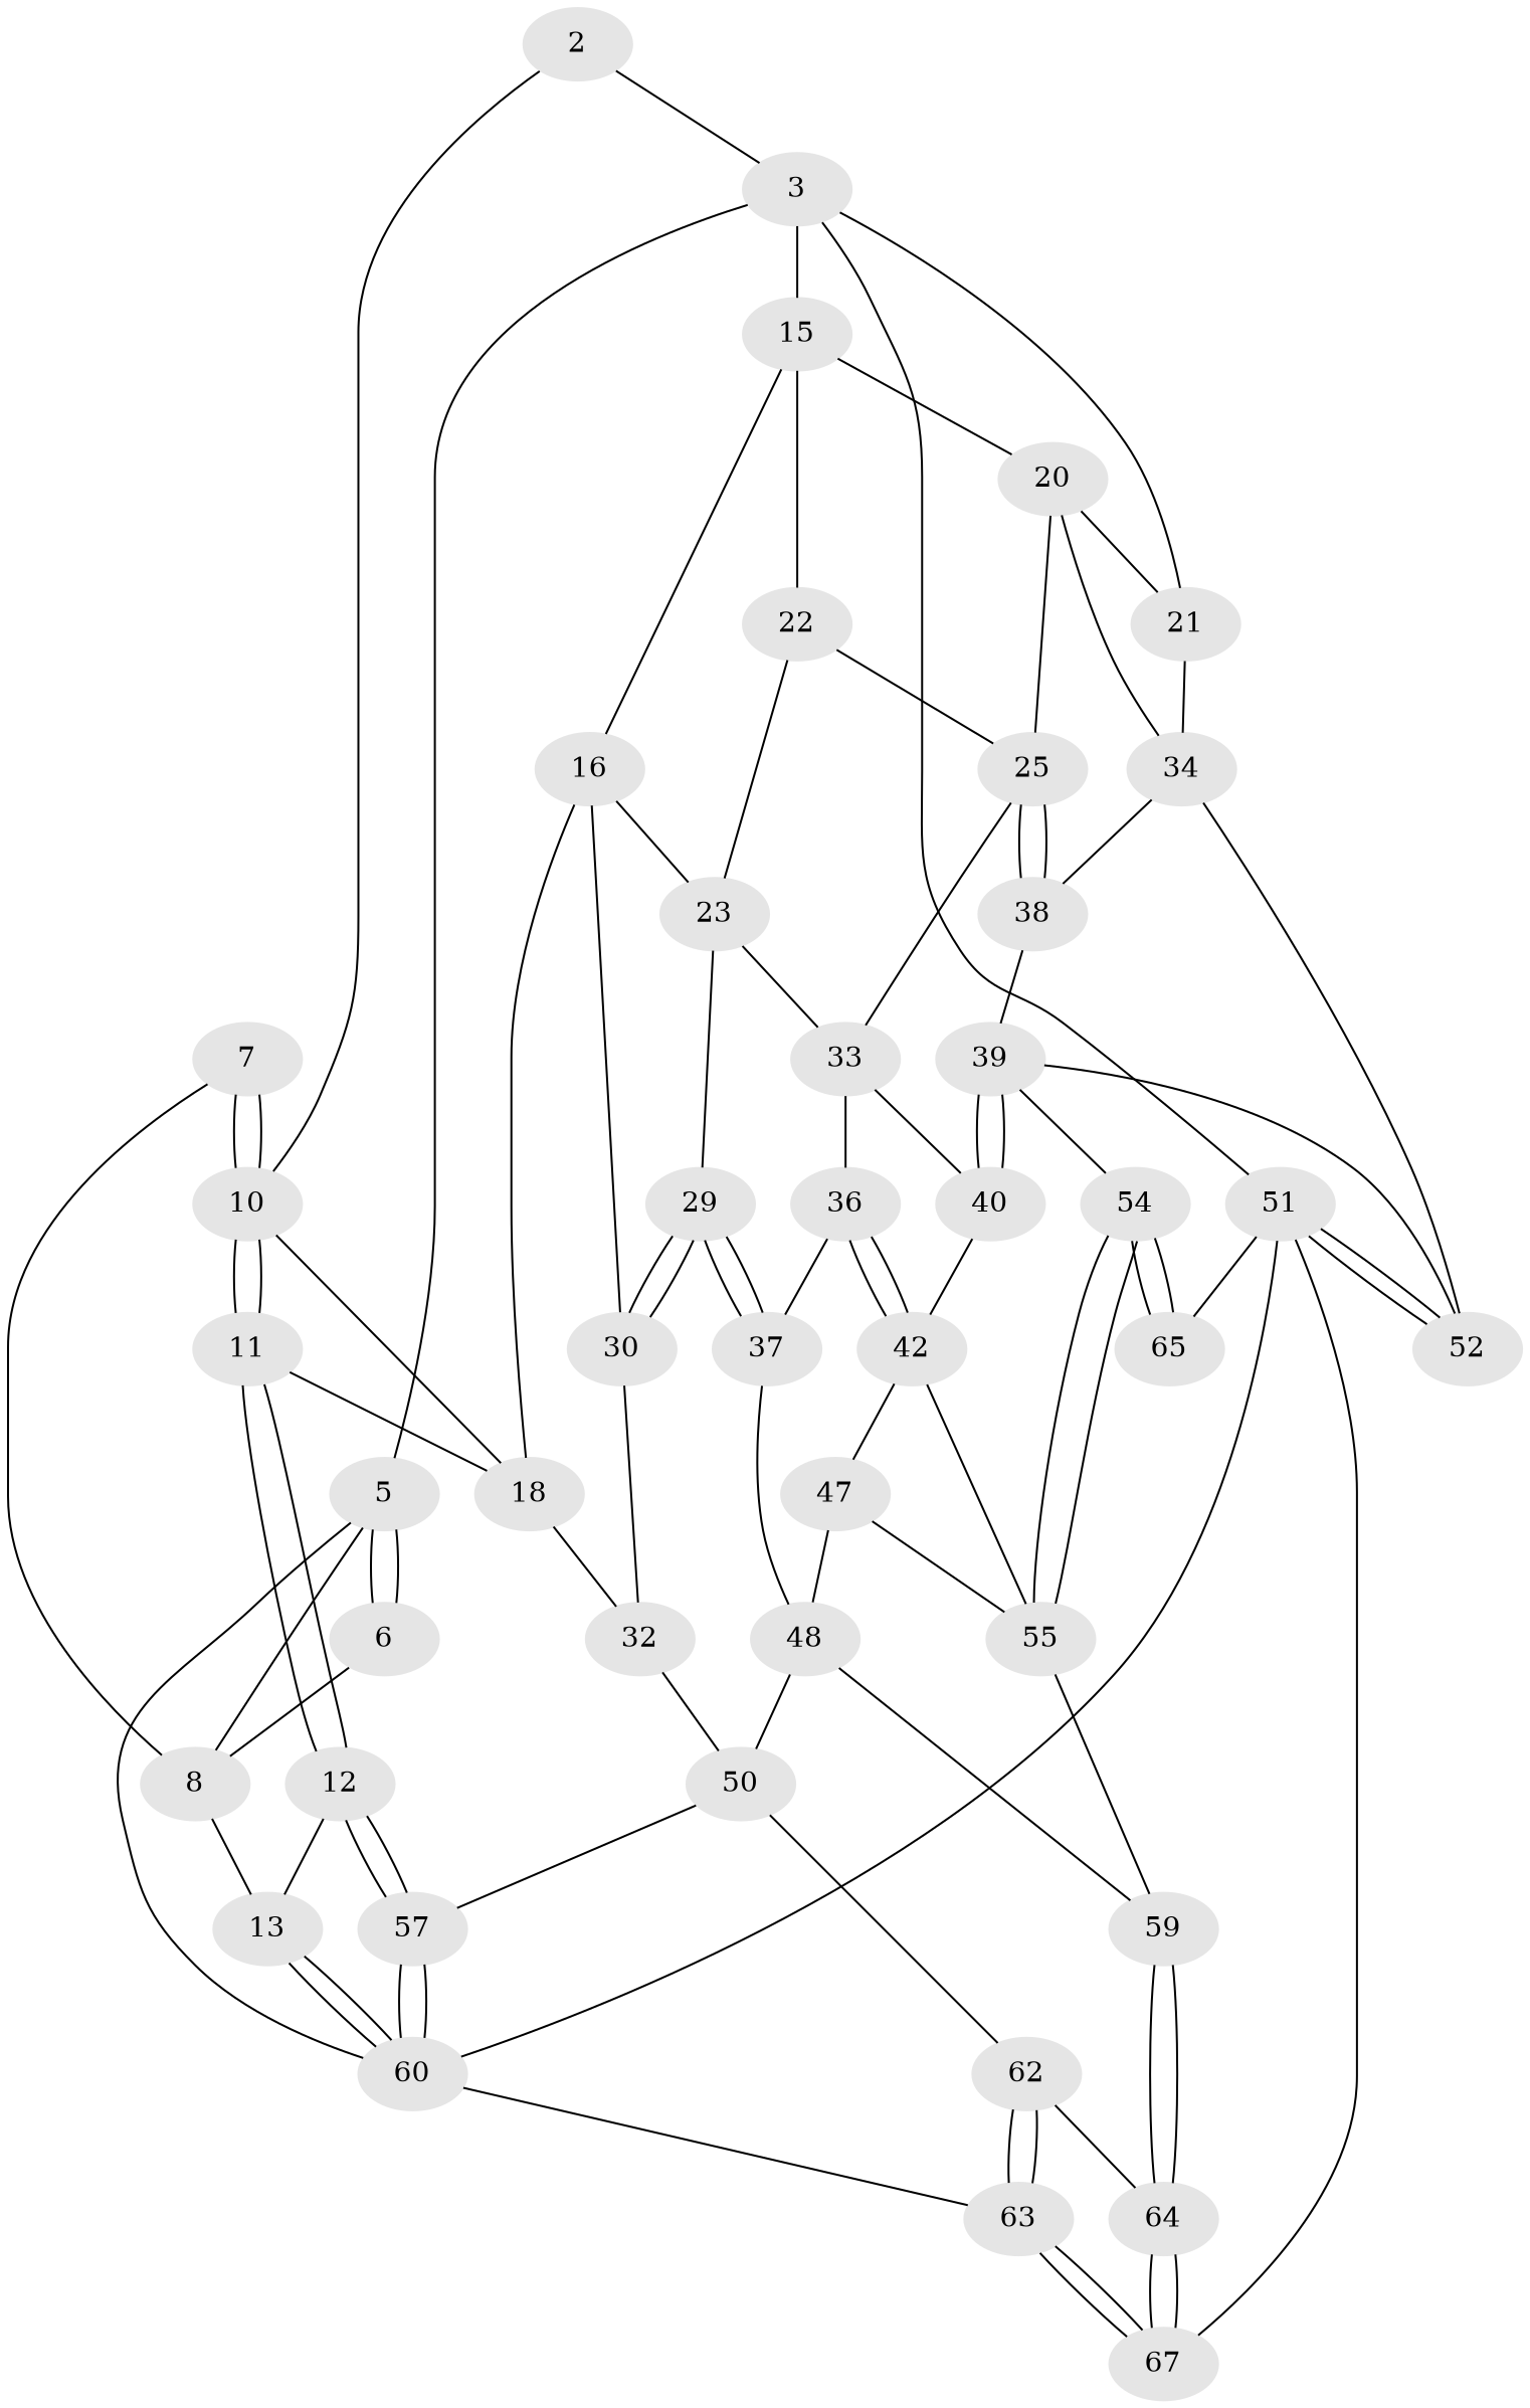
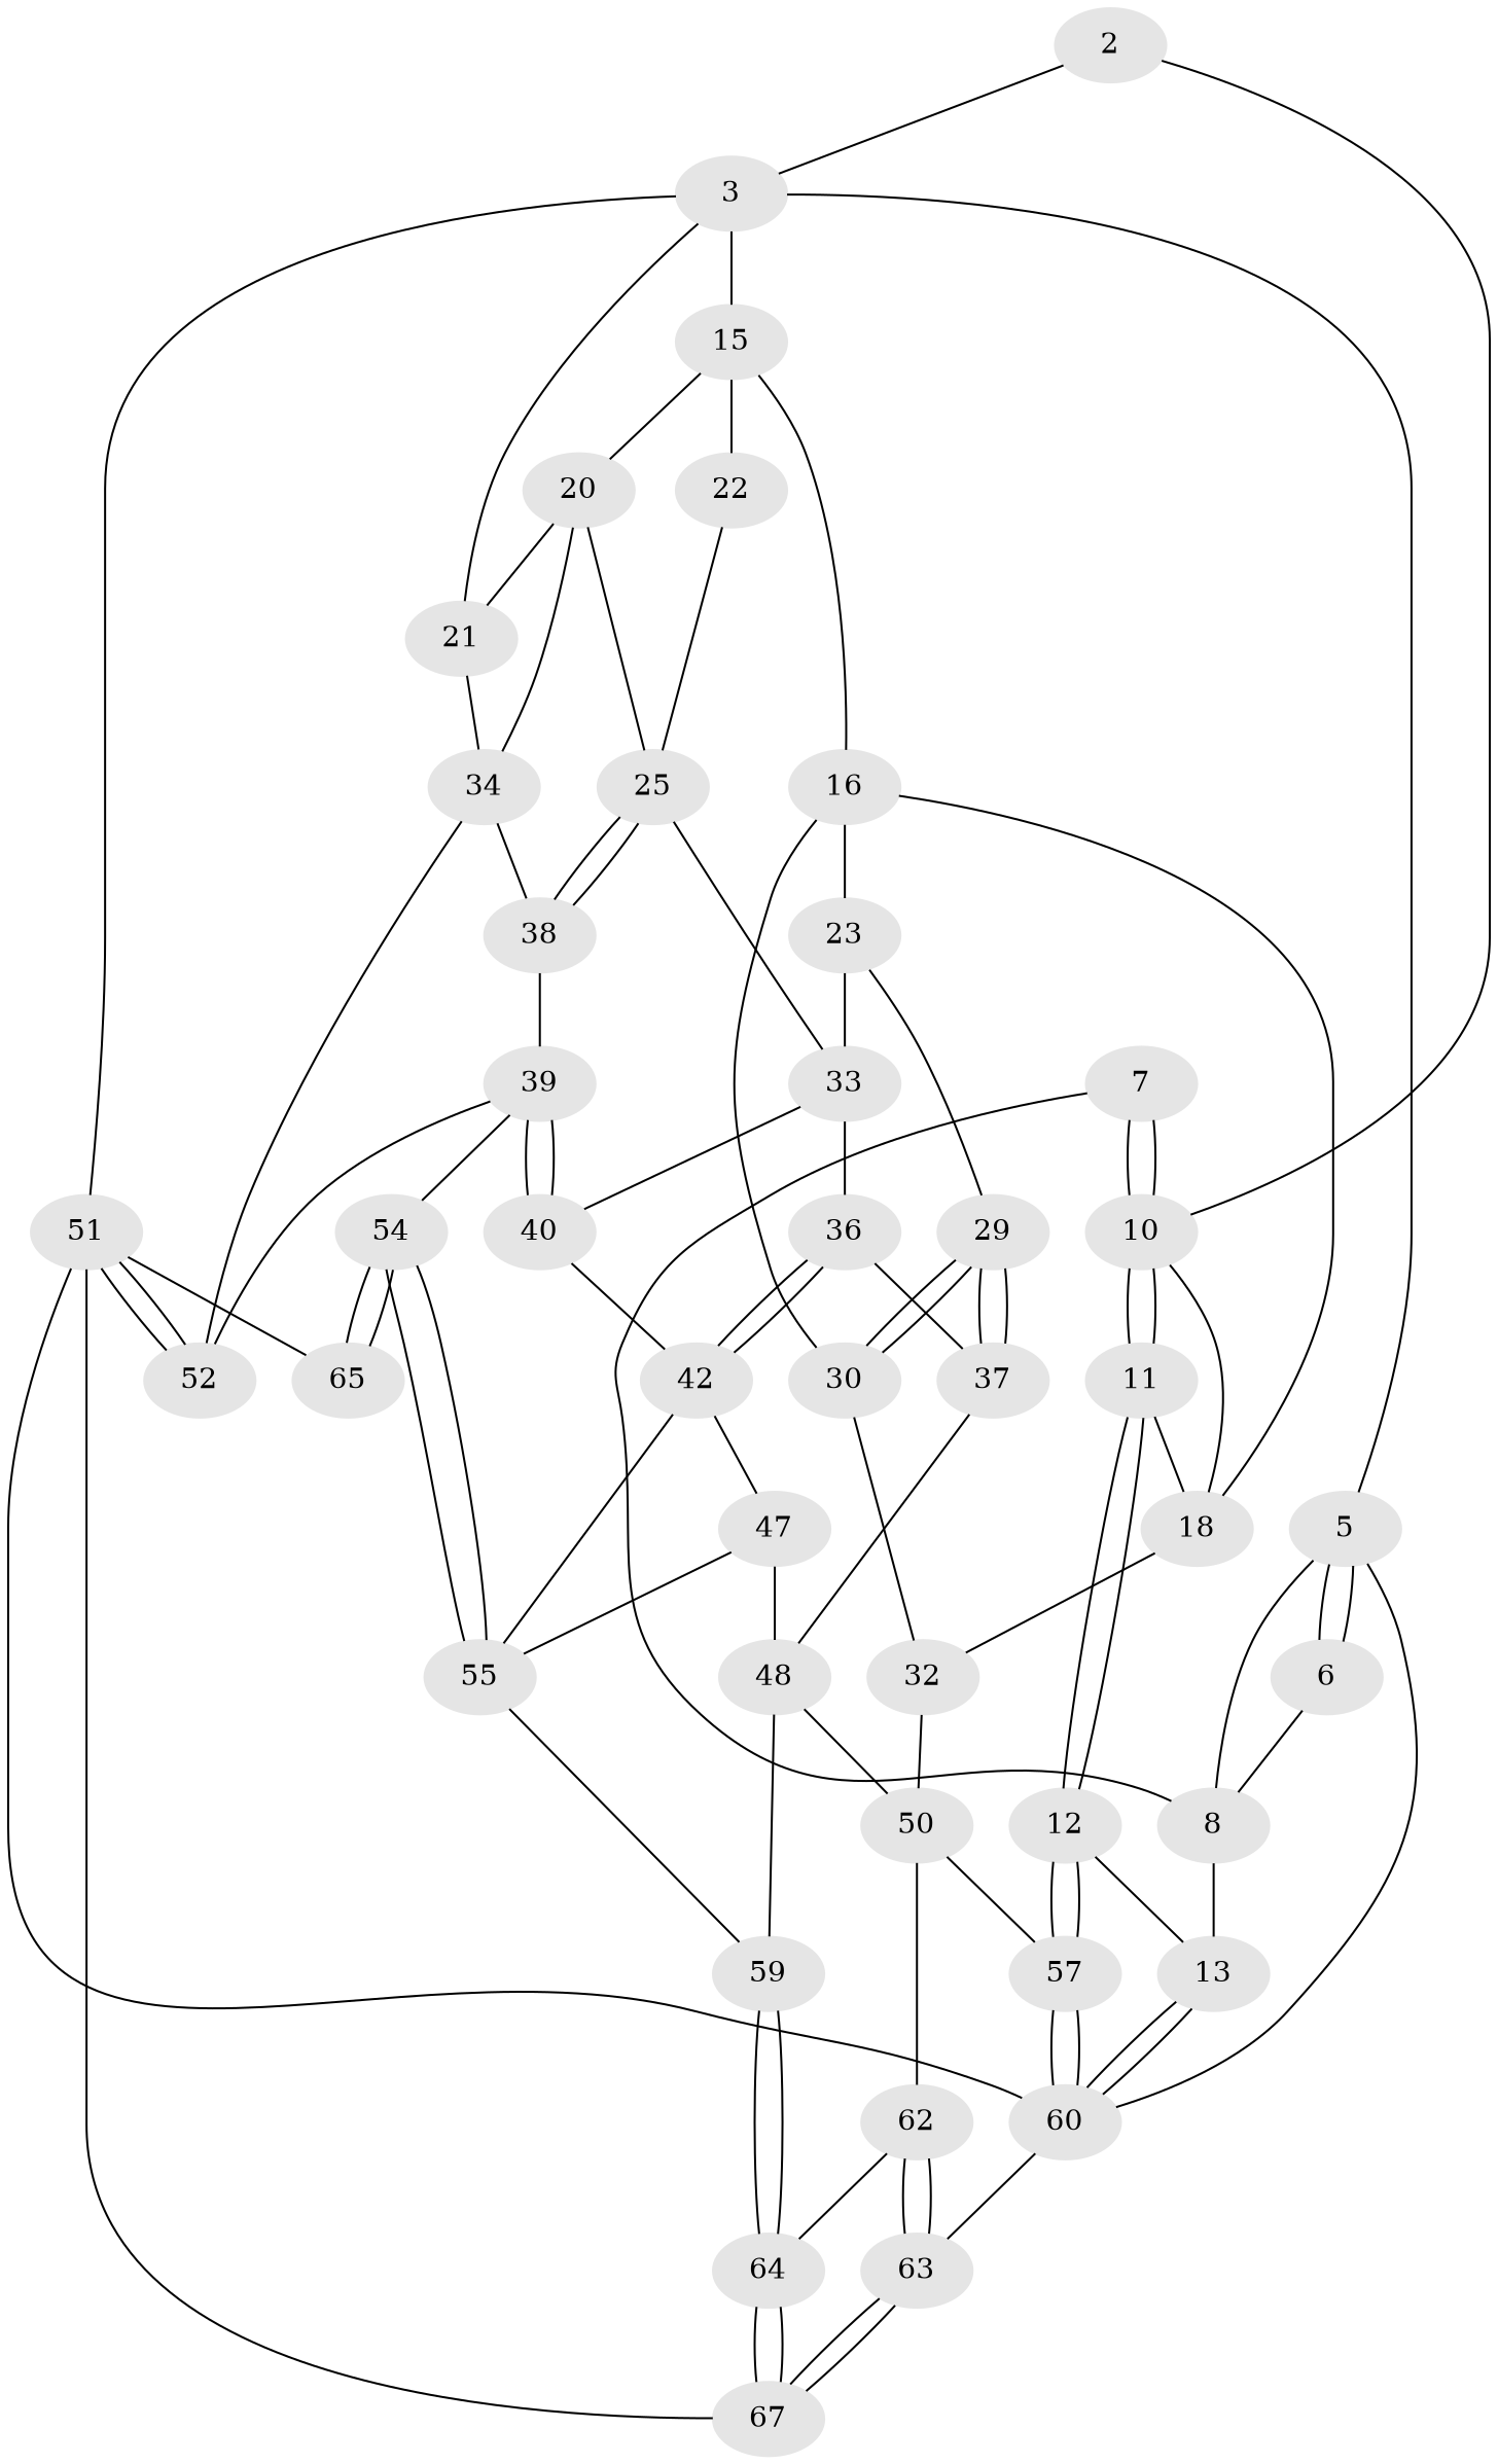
  graph {
    node [color=gray90 style=filled]
    3 [super="+4"]
    2
    10 [super="+14"]
    7
    8 [super="+9"]
    5
    15 [super="+19"]
    21
    51 [super="+66"]
    11
    18 [super="+27"]
    6
    60 [super="+61"]
    16 [super="+17"]
    20 [super="+24"]
    22
    34 [super="+41"]
    52
    65
    67
    13
    63
    12
    32 [super="+45"]
    57
    23 [super="+28"]
    30 [super="+31"]
    25 [super="+26"]
    29
    33 [super="+35"]
    50 [super="+56"]
    38
    37 [super="+44"]
    36
    40
    39 [super="+53"]
    48 [super="+49"]
    62
    42 [super="+46"]
    47
    55 [super="+58"]
    59
    54
    64
    3 -- 5
    3 -- 15
    3 -- 21
    3 -- 51
    2 -- 3
    2 -- 10
    10 -- 11
    10 -- 11
    10 -- 18
    7 -- 10
    7 -- 10
    7 -- 8
    8 -- 13
    5 -- 8
    5 -- 6
    5 -- 6
    5 -- 60
    15 -- 16
    15 -- 20
    15 -- 22
    21 -- 34
    51 -- 60
    51 -- 52
    51 -- 52
    51 -- 65 [weight=2]
    51 -- 67
    11 -- 18
    11 -- 12
    11 -- 12
    18 -- 32
    6 -- 8
    60 -- 63
    16 -- 18
    16 -- 23
    16 -- 30
    20 -- 21
    20 -- 34
    20 -- 25
-   22 -- 23
    22 -- 25
    34 -- 52
    34 -- 38
    13 -- 60
    13 -- 60
    63 -- 67
    63 -- 67
    12 -- 13
    12 -- 57
    12 -- 57
    32 -- 50
    57 -- 60
    57 -- 60
    23 -- 29
    23 -- 33
    30 -- 32
    25 -- 33
    25 -- 38
    25 -- 38
    29 -- 30
    29 -- 30
    29 -- 37
    29 -- 37
    33 -- 36
    33 -- 40
    50 -- 57
    50 -- 62
    38 -- 39
    37 -- 48
    36 -- 37
    36 -- 42
    36 -- 42
    40 -- 42
    39 -- 52
    39 -- 40
    39 -- 40
    39 -- 54
    48 -- 50
    48 -- 59
    62 -- 63
    62 -- 63
    62 -- 64
    42 -- 47
    42 -- 55
    47 -- 48
    47 -- 55
    55 -- 59
    59 -- 64
    59 -- 64
    54 -- 65
    54 -- 65
    54 -- 55
    54 -- 55
    64 -- 67
    64 -- 67
  }
